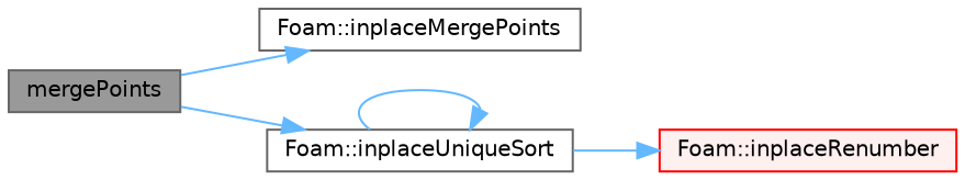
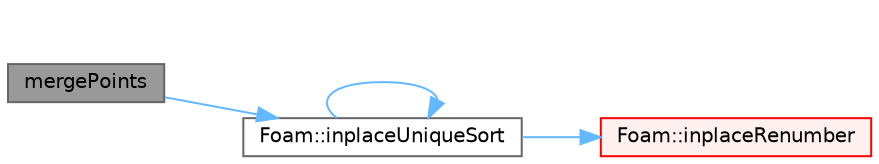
  digraph {
    rankdir=LR
    node [color=grey40 fillcolor=white fontname=Helvetica fontsize=10 shape=box style=filled]
    edge [color=steelblue1 fontname=Helvetica fontsize=10 labelfontname=Helvetica labelfontsize=10 style=solid]
    n1 [color=gray40 fillcolor=grey60 fontcolor=black height=0.2 label=mergePoints width=0.4]
-   n2 [height=0.2 label="Foam::inplaceMergePoints" width=0.4]
    n3 [height=0.2 label="Foam::inplaceUniqueSort" width=0.4]
    n4 [color=red fillcolor="#FFF0F0" height=0.2 label="Foam::inplaceRenumber" width=0.4]
-   n1 -> n2
    n1 -> n3
    n3 -> n3
    n3 -> n4
  }
